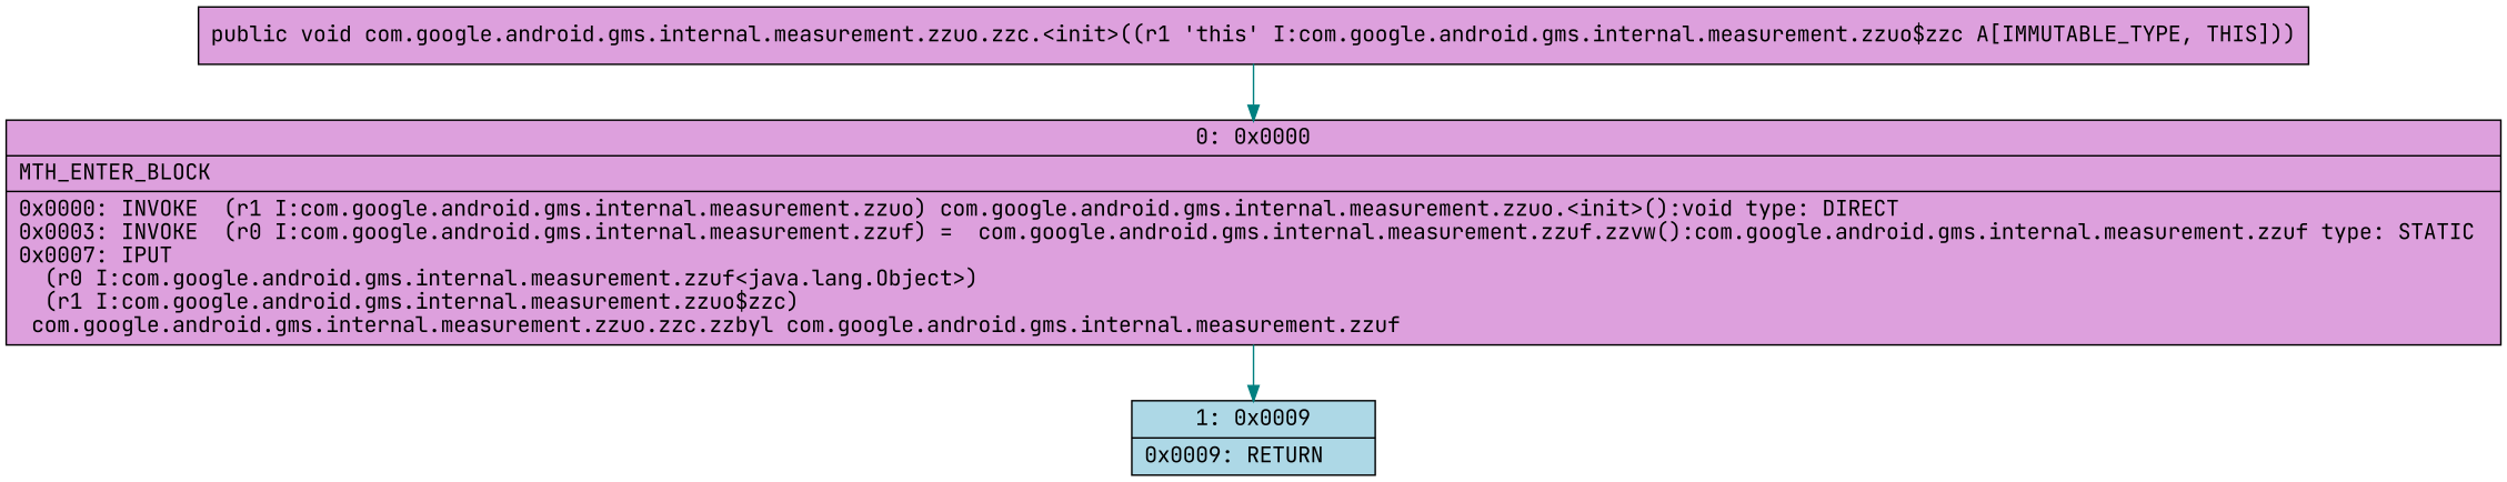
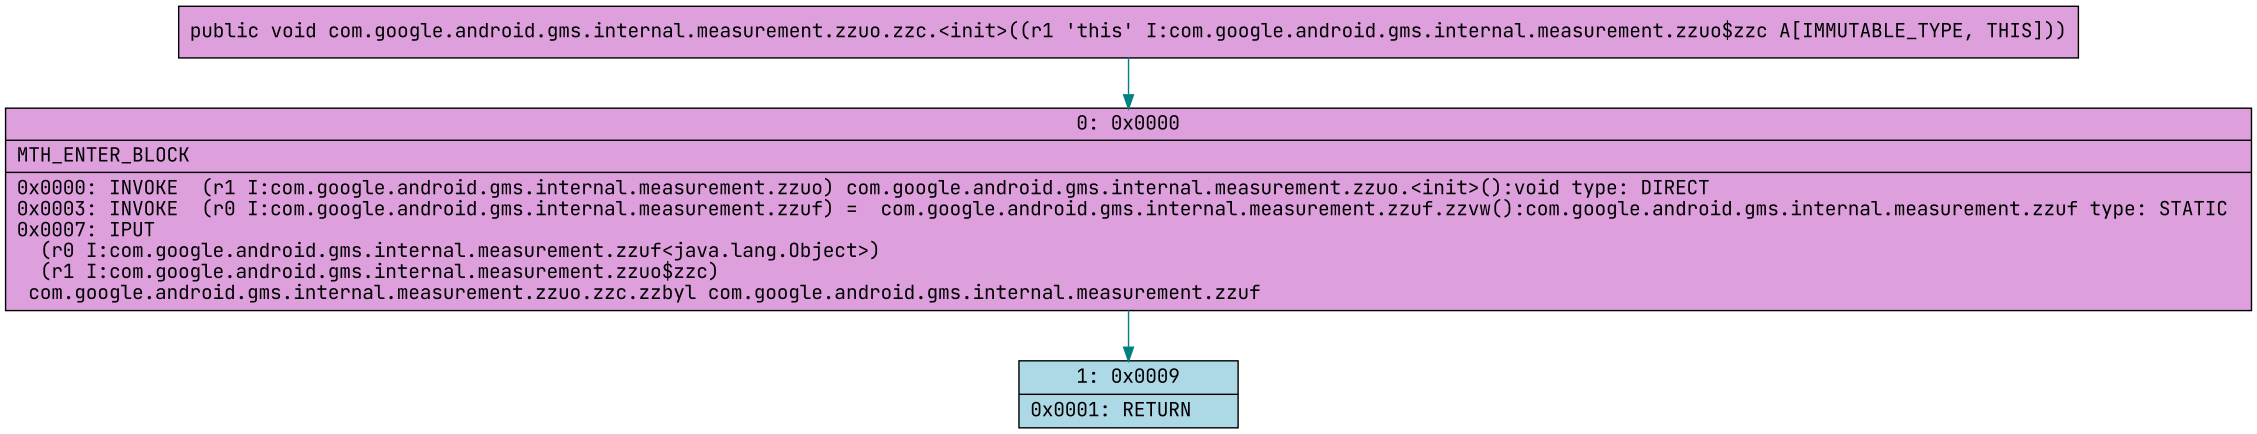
  digraph {
    fontname="JetBrains Mono"
    node [shape=record style=filled fillcolor=plum fontname="JetBrains Mono"]
    edge [color=teal fontname="JetBrains Mono"]
    n1 [label="{0\:\ 0x0000|MTH_ENTER_BLOCK\l|0x0000: INVOKE  (r1 I:com.google.android.gms.internal.measurement.zzuo) com.google.android.gms.internal.measurement.zzuo.\<init\>():void type: DIRECT \l0x0003: INVOKE  (r0 I:com.google.android.gms.internal.measurement.zzuf) =  com.google.android.gms.internal.measurement.zzuf.zzvw():com.google.android.gms.internal.measurement.zzuf type: STATIC \l0x0007: IPUT  \l  (r0 I:com.google.android.gms.internal.measurement.zzuf\<java.lang.Object\>)\l  (r1 I:com.google.android.gms.internal.measurement.zzuo$zzc)\l com.google.android.gms.internal.measurement.zzuo.zzc.zzbyl com.google.android.gms.internal.measurement.zzuf \l}"]
-   n2 [label="{1\:\ 0x0009|0x0009: RETURN   \l}" fillcolor=lightblue]
+   n2 [label="{1\:\ 0x0009|0x0001: RETURN   \l}" fillcolor=lightblue]
    n3 [label="{public void com.google.android.gms.internal.measurement.zzuo.zzc.\<init\>((r1 'this' I:com.google.android.gms.internal.measurement.zzuo$zzc A[IMMUTABLE_TYPE, THIS])) }"]
    n1 -> n2
    n3 -> n1
  }
